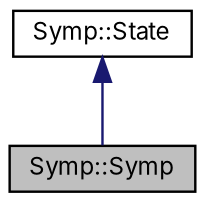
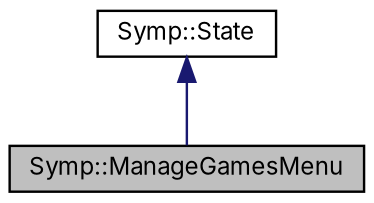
  digraph {
    fontname=Inter
    node [color=black fontname=Inter fontsize=10 shape=record style=filled]
-   n1 [fillcolor=grey75 fontcolor=black height=0.2 label="Symp::Symp" width=0.4]
+   n1 [fillcolor=grey75 fontcolor=black height=0.2 label="Symp::ManageGamesMenu" width=0.4]
    n2 [fillcolor=white height=0.2 label="Symp::State" width=0.4]
    n2 -> n1 [color=midnightblue dir=back fontname=Inter fontsize=10 labelfontname=Helvetica labelfontsize=10 style=solid]
  }
